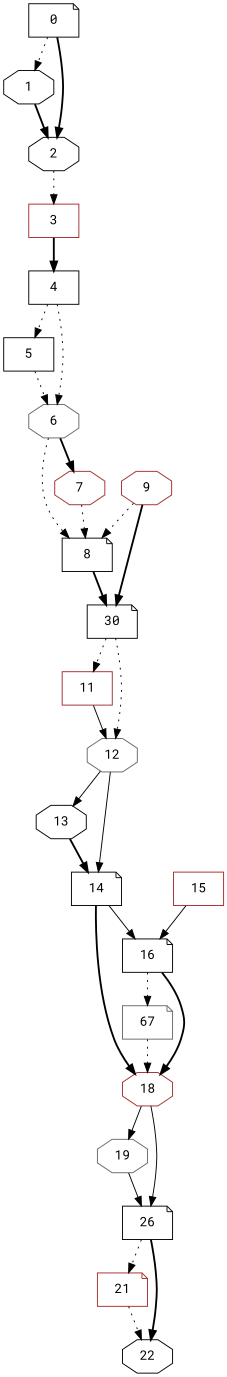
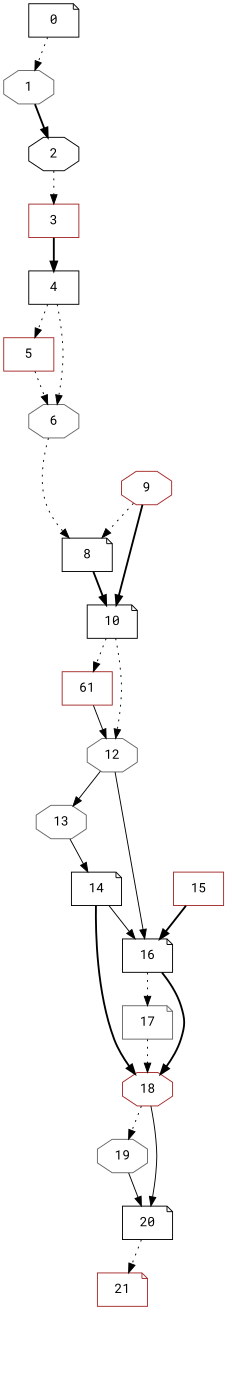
  digraph {
    fontname="Roboto Mono"
    node [color=black fontname="Roboto Mono" shape=octagon]
    edge [fontname="Roboto Mono" style=dotted]
    0 [shape=note]
-   1
+   1 [color=gray40]
    2
    3 [color=brown shape=box]
    4 [shape=box]
-   5 [shape=box]
+   5 [color=brown shape=box]
    6 [color=gray40]
-   7 [color=brown]
    8 [shape=note]
-   10 [shape=note label=30]
+   10 [shape=note]
    9 [color=brown]
-   11 [color=brown shape=box]
+   11 [color=brown shape=box label=61]
    12 [color=gray40]
-   13
+   13 [color=gray40]
    14 [shape=note]
    16 [shape=note]
    18 [color=brown]
    15 [color=brown shape=box]
-   17 [color=gray40 shape=note label=67]
+   17 [color=gray40 shape=note]
    19 [color=gray40]
-   20 [shape=note label=26]
+   20 [shape=note]
    21 [color=brown shape=note]
-   22
    0 -> 1
-   0 -> 2 [style=bold]
    1 -> 2 [style=bold]
    2 -> 3
    3 -> 4 [style=bold]
    4 -> 5
    4 -> 6
    5 -> 6
-   6 -> 7 [style=bold]
    6 -> 8
-   7 -> 8
    8 -> 10 [style=bold]
    10 -> 11
    10 -> 12
    9 -> 8
    9 -> 10 [style=bold]
    11 -> 12 [style=solid]
    12 -> 13 [style=solid]
-   12 -> 14 [style=solid]
-   13 -> 14 [style=bold]
+   12 -> 16 [style=solid]
+   13 -> 14 [style=solid]
    14 -> 16 [style=solid]
    14 -> 18 [style=bold]
    16 -> 18 [style=bold]
    16 -> 17
-   18 -> 19 [style=solid]
+   18 -> 19
    18 -> 20 [style=solid]
-   15 -> 16 [style=solid]
+   15 -> 16 [style=bold]
    17 -> 18
    19 -> 20 [style=solid]
    20 -> 21
-   20 -> 22 [style=bold]
-   21 -> 22
  }
